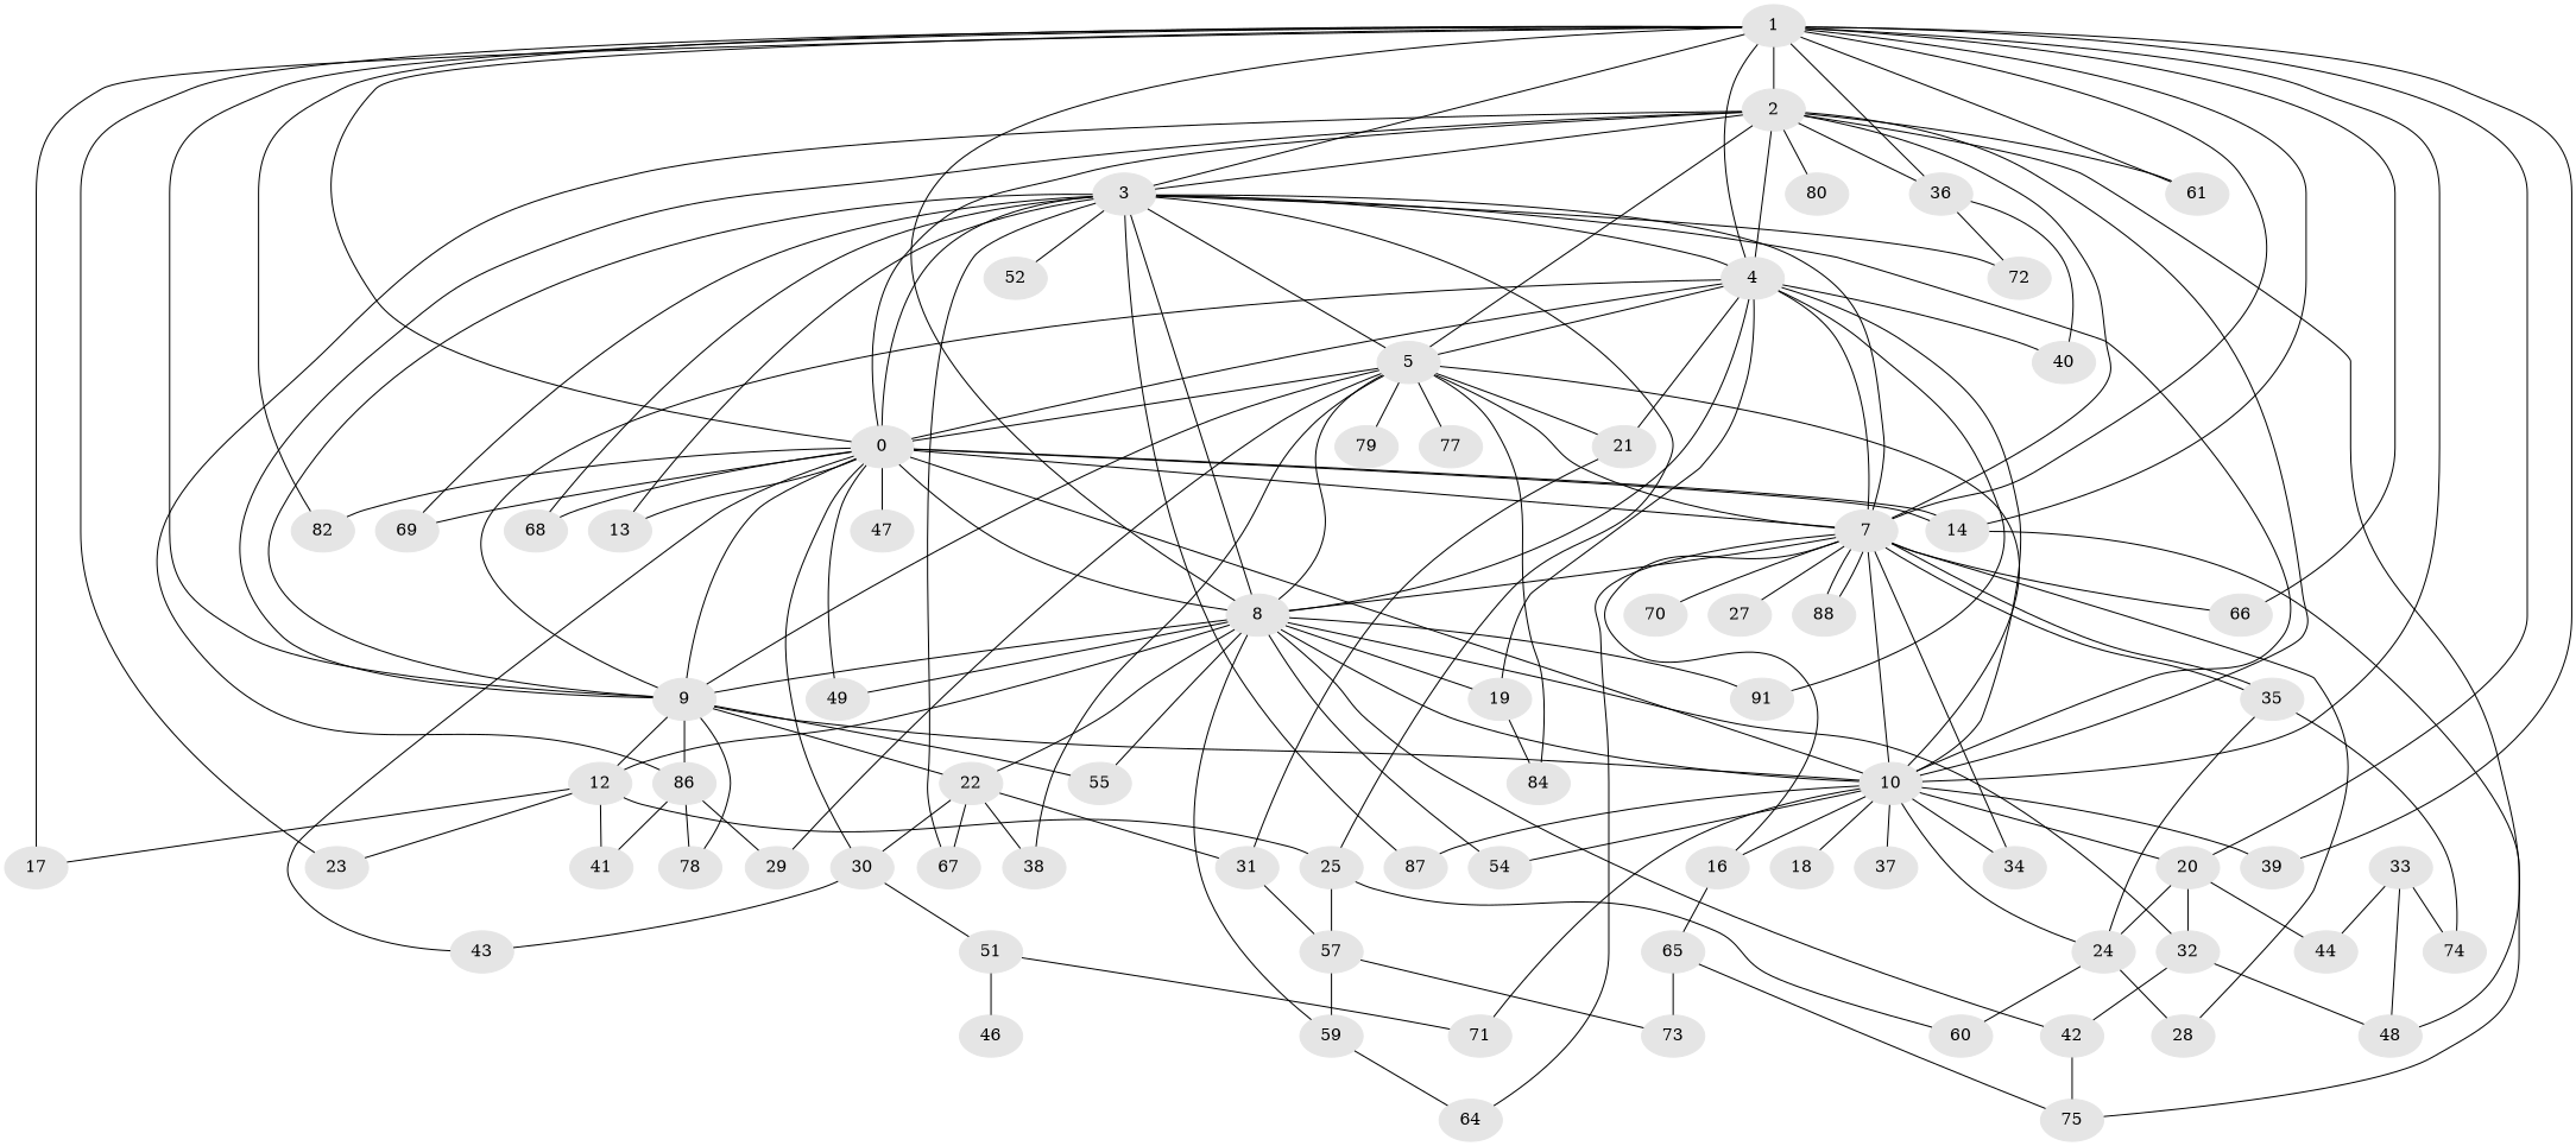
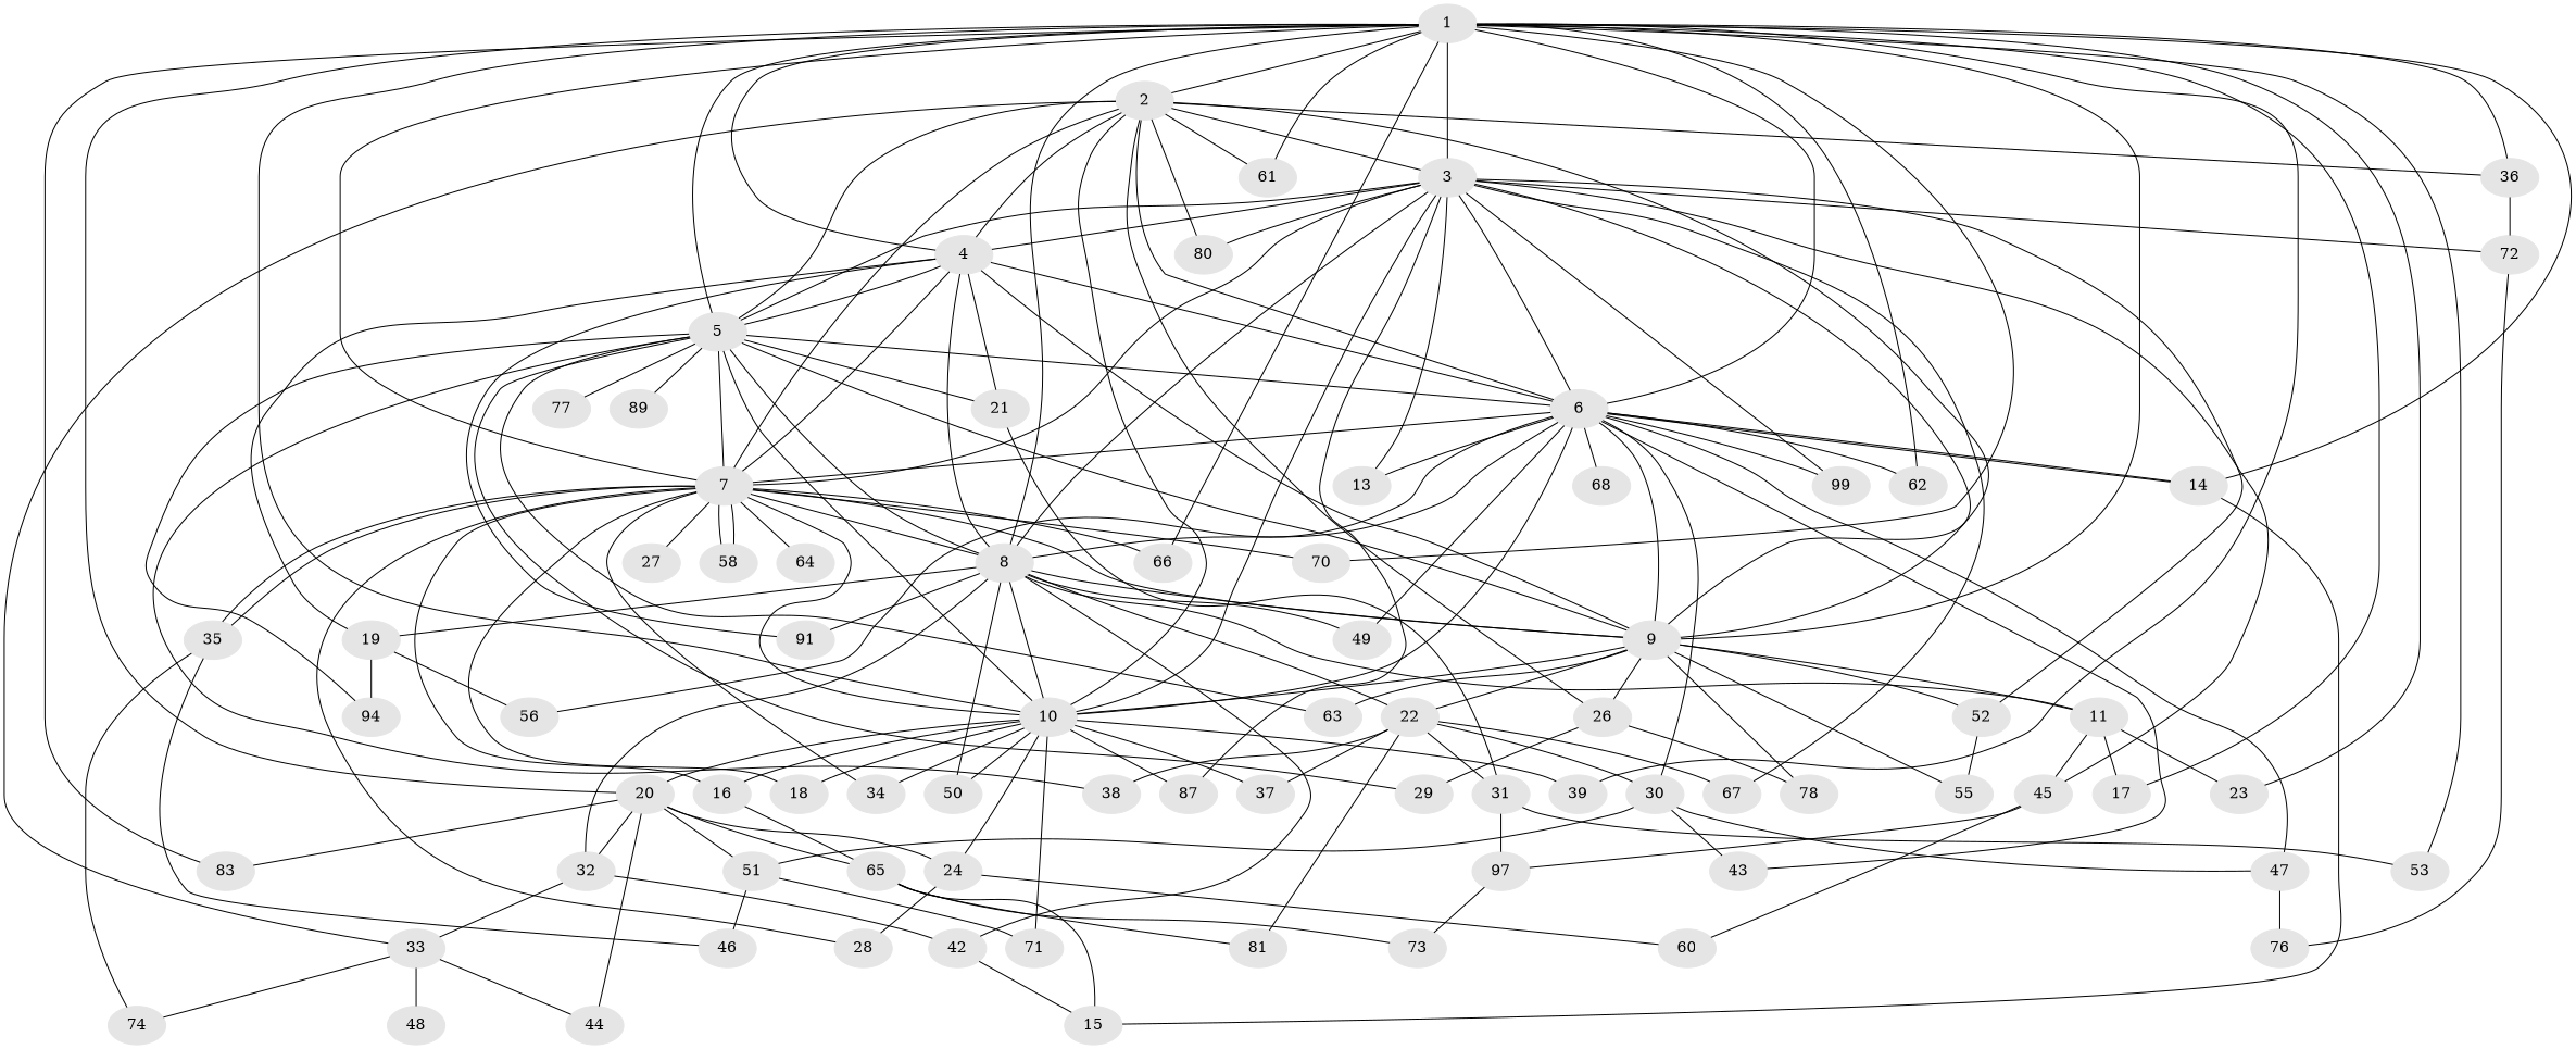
  graph {
    node [color=gray90 style=filled]
    1
    2
    3
    4
    5
-   6 [label=0]
+   6
    7
    8
    9
    10
    17
    20
    23
    36
    39
+   53
    61
-   62 [label=82]
+   62
    66
    70
+   83
    14
-   26 [label=86]
+   26
    33
    80
    13
-   45 [label=25]
+   45
    52
    67
-   69
+   69 [label=99]
    72
    n32 [label=87]
    n33 [label=91]
    19
    21
-   40
    29
    38
+   63
    77
-   79
-   84
+   79 [label=89]
+   84 [label=94]
    30
    43
    47
    49
+   56
    68
    27
    16
    18
    28
    34
    35
-   58 [label=88]
+   58
    64
-   12
+   12 [label=11]
    22
    32
    42
-   54
+   54 [label=50]
    55
-   59
    78
    24
    37
    71
    65
    44
    51
-   41
    48
    74
    60
-   57
+   57 [label=97]
+   76
    31
-   75
+   75 [label=15]
    46
+   81
    73
    1 -- 2
    1 -- 3
    1 -- 4
+   1 -- 5
    1 -- 6
    1 -- 7
    1 -- 8
    1 -- 9
    1 -- 10
    1 -- 17
    1 -- 20
    1 -- 23
    1 -- 36
    1 -- 39
+   1 -- 53
    1 -- 61
    1 -- 62
    1 -- 66
+   1 -- 70
+   1 -- 83
    1 -- 14
    2 -- 3
    2 -- 4
    2 -- 5
    2 -- 6
    2 -- 7
    2 -- 9
    2 -- 10
    2 -- 36
    2 -- 61
    2 -- 26
-   2 -- 48
+   2 -- 33
    2 -- 80
    3 -- 4
    3 -- 5
    3 -- 6
    3 -- 7
    3 -- 8
    3 -- 9
    3 -- 10
-   3 -- 68
+   3 -- 80
    3 -- 13
    3 -- 45
    3 -- 52
    3 -- 67
    3 -- 69
    3 -- 72
    3 -- n32
    4 -- 5
    4 -- 6
    4 -- 7
    4 -- 8
    4 -- 9
-   4 -- 10
    4 -- n33
    4 -- 19
    4 -- 21
-   4 -- 40
    5 -- 6
    5 -- 7
    5 -- 8
    5 -- 9
    5 -- 10
    5 -- 21
    5 -- 29
    5 -- 38
+   5 -- 63
    5 -- 77
    5 -- 79
    5 -- 84
    6 -- 7
    6 -- 8
    6 -- 9
    6 -- 10
    6 -- 62
    6 -- 14
    6 -- 14
    6 -- 13
    6 -- 69
    6 -- 30
    6 -- 43
    6 -- 47
    6 -- 49
+   6 -- 56
    6 -- 68
    7 -- 8
+   7 -- 9
    7 -- 10
    7 -- 66
    7 -- 70
    7 -- 27
    7 -- 16
+   7 -- 18
    7 -- 28
    7 -- 34
    7 -- 35
    7 -- 35
    7 -- 58
    7 -- 58
    7 -- 64
    8 -- 9
    8 -- 10
    8 -- n33
    8 -- 19
    8 -- 49
    8 -- 12
    8 -- 22
    8 -- 32
    8 -- 42
    8 -- 54
-   8 -- 55
-   8 -- 59
+   52 -- 55
    9 -- 10
    9 -- 26
+   9 -- 52
+   9 -- 63
    9 -- 12
    9 -- 22
    9 -- 55
    9 -- 78
    10 -- 20
    10 -- 39
    10 -- n32
    10 -- 16
    10 -- 18
    10 -- 34
    10 -- 54
    10 -- 24
    10 -- 37
    10 -- 71
+   20 -- 83
    20 -- 32
    20 -- 24
+   20 -- 65
    20 -- 44
+   20 -- 51
    36 -- 72
-   36 -- 40
    14 -- 75
    26 -- 29
    26 -- 78
-   26 -- 41
    33 -- 44
    33 -- 48
    33 -- 74
    45 -- 60
    45 -- 57
+   72 -- 76
    19 -- 84
+   19 -- 56
    21 -- 31
    30 -- 43
+   30 -- 47
    30 -- 51
+   47 -- 76
    16 -- 65
    35 -- 74
-   35 -- 24
+   35 -- 46
    12 -- 17
    12 -- 23
    12 -- 45
-   12 -- 41
    22 -- 67
    22 -- 38
    22 -- 30
+   22 -- 37
    22 -- 31
-   32 -- 48
+   22 -- 81
+   32 -- 33
    32 -- 42
    42 -- 75
-   59 -- 64
    24 -- 28
    24 -- 60
    65 -- 75
+   65 -- 81
    65 -- 73
    51 -- 71
    51 -- 46
-   57 -- 59
    57 -- 73
+   31 -- 53
    31 -- 57
  }
